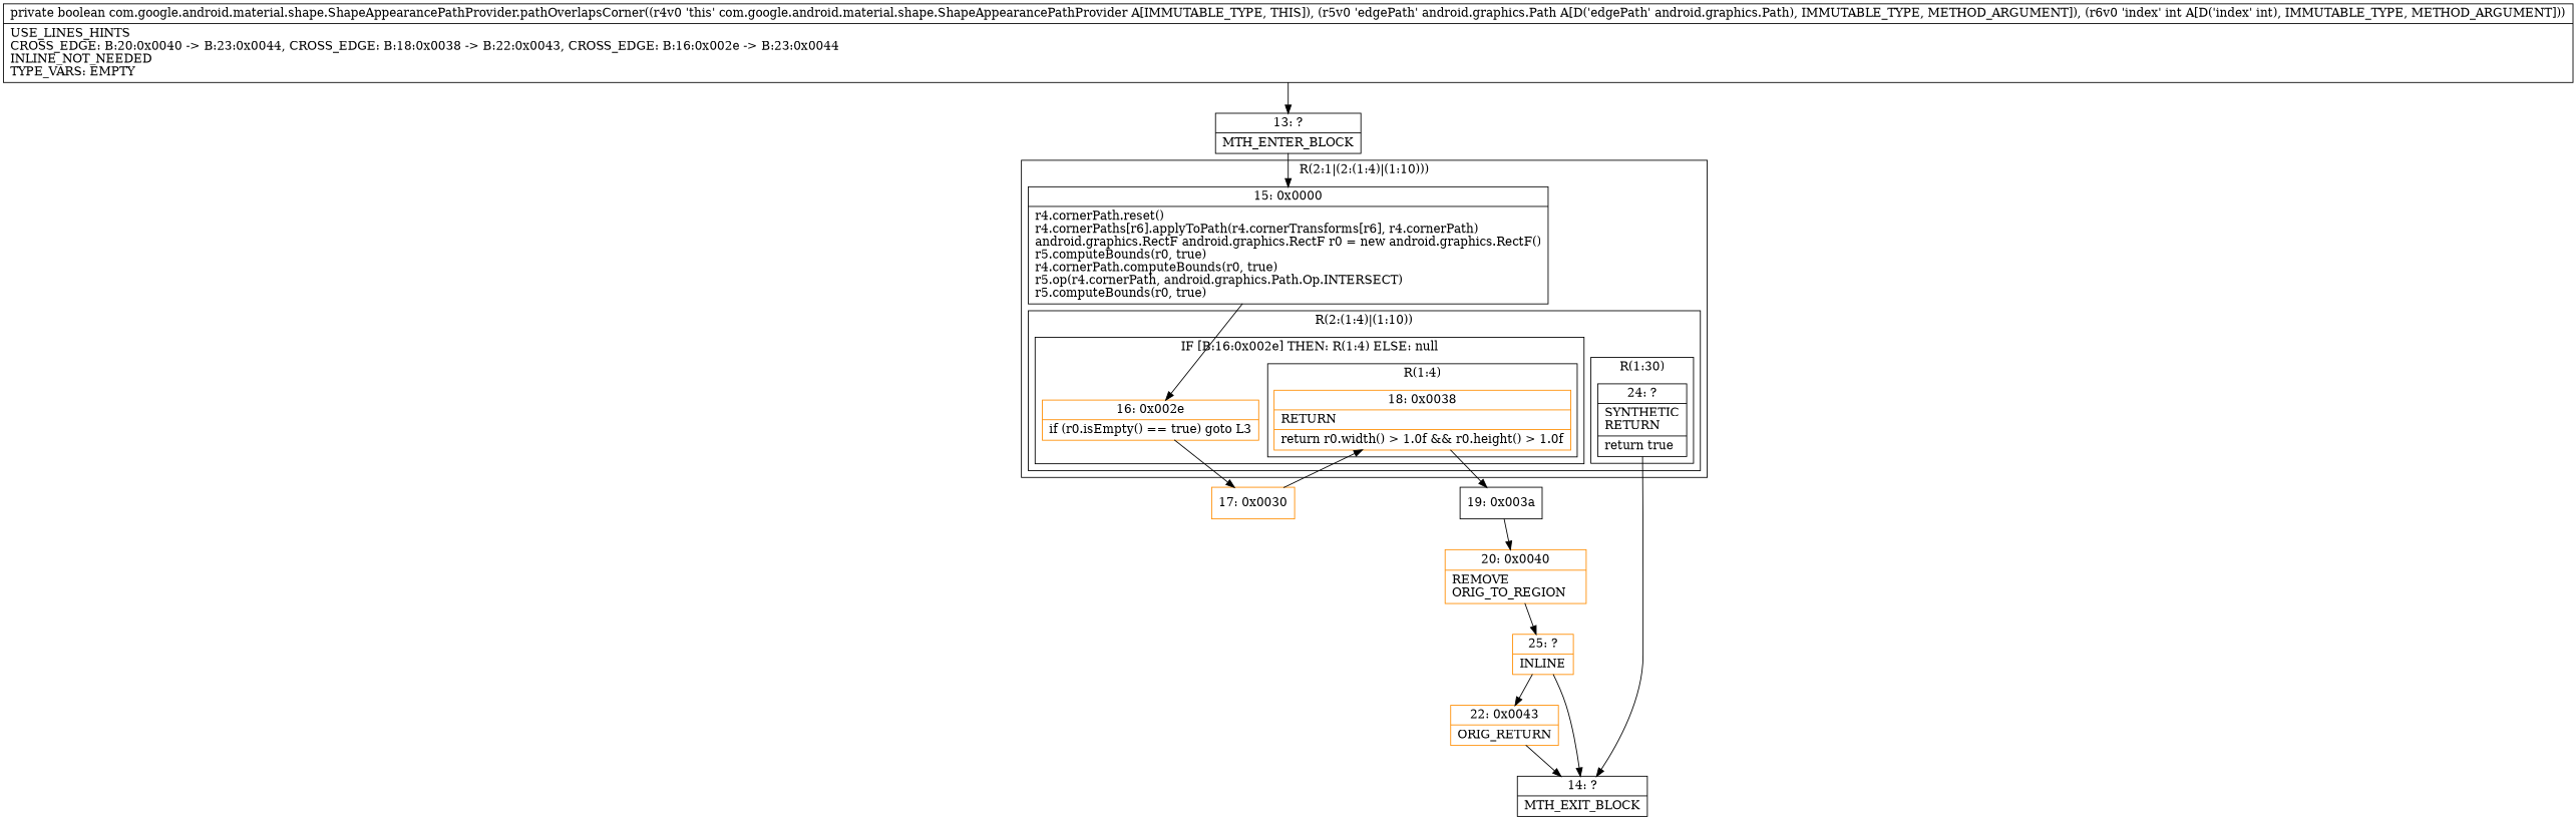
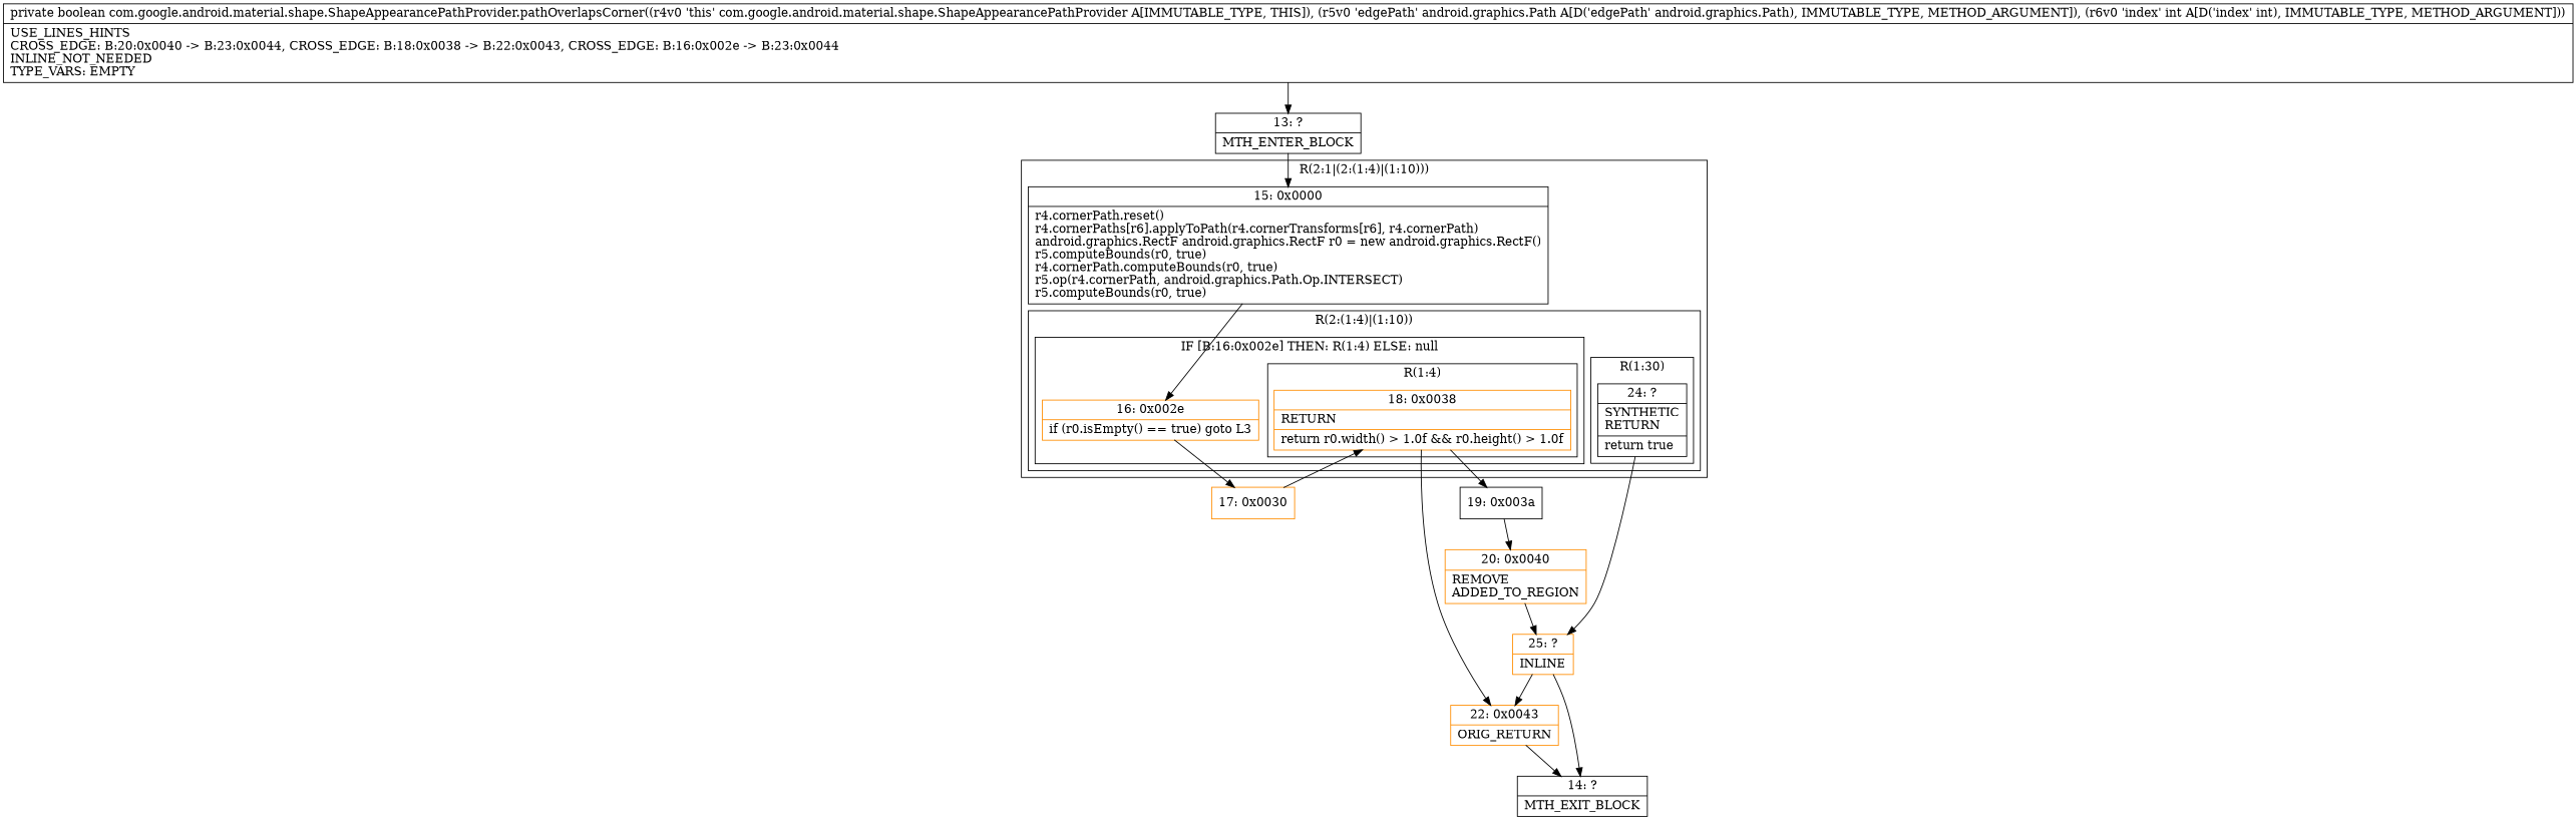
  digraph {
    node [color=darkorange shape=record]
    n1 [label="{18\:\ 0x0038|RETURN\l|return r0.width() \> 1.0f && r0.height() \> 1.0f\l}"]
    n2 [label="{16\:\ 0x002e|if (r0.isEmpty() == true) goto L3\l}"]
    n3 [color=black label="{24\:\ ?|SYNTHETIC\lRETURN\l|return true\l}"]
    n4 [color=black label="{15\:\ 0x0000|r4.cornerPath.reset()\lr4.cornerPaths[r6].applyToPath(r4.cornerTransforms[r6], r4.cornerPath)\landroid.graphics.RectF android.graphics.RectF r0 = new android.graphics.RectF()\lr5.computeBounds(r0, true)\lr4.cornerPath.computeBounds(r0, true)\lr5.op(r4.cornerPath, android.graphics.Path.Op.INTERSECT)\lr5.computeBounds(r0, true)\l}"]
    n5 [color=black label="{19\:\ 0x003a}"]
    n6 [label="{22\:\ 0x0043|ORIG_RETURN\l}"]
    n7 [label="{17\:\ 0x0030}"]
    n8 [color=black label="{14\:\ ?|MTH_EXIT_BLOCK\l}"]
-   n9 [label="{20\:\ 0x0040|REMOVE\lORIG_TO_REGION\l}"]
+   n9 [label="{20\:\ 0x0040|REMOVE\lADDED_TO_REGION\l}"]
    n10 [color=black label="{13\:\ ?|MTH_ENTER_BLOCK\l}"]
    n11 [label="{25\:\ ?|INLINE\l}"]
    n12 [color=black label="{private boolean com.google.android.material.shape.ShapeAppearancePathProvider.pathOverlapsCorner((r4v0 'this' com.google.android.material.shape.ShapeAppearancePathProvider A[IMMUTABLE_TYPE, THIS]), (r5v0 'edgePath' android.graphics.Path A[D('edgePath' android.graphics.Path), IMMUTABLE_TYPE, METHOD_ARGUMENT]), (r6v0 'index' int A[D('index' int), IMMUTABLE_TYPE, METHOD_ARGUMENT]))  | USE_LINES_HINTS\lCROSS_EDGE: B:20:0x0040 \-\> B:23:0x0044, CROSS_EDGE: B:18:0x0038 \-\> B:22:0x0043, CROSS_EDGE: B:16:0x002e \-\> B:23:0x0044\lINLINE_NOT_NEEDED\lTYPE_VARS: EMPTY\l}"]
    subgraph cluster_1 {
      label="R(2:1|(2:(1:4)|(1:10)))"
      n4
      subgraph cluster_2 {
        label="R(2:(1:4)|(1:10))"
        subgraph cluster_3 {
          label="IF [B:16:0x002e] THEN: R(1:4) ELSE: null"
          n2
          subgraph cluster_4 {
            label="R(1:4)"
            n1
          }
        }
        subgraph cluster_5 {
          label="R(1:30)"
          n3
        }
      }
    }
    n1 -> n5
+   n1 -> n6
    n2 -> n7
-   n3 -> n8
+   n3 -> n11
    n4 -> n2
    n5 -> n9
    n6 -> n8
    n7 -> n1
    n9 -> n11
    n10 -> n4
    n11 -> n6
    n11 -> n8
    n12 -> n10
  }
